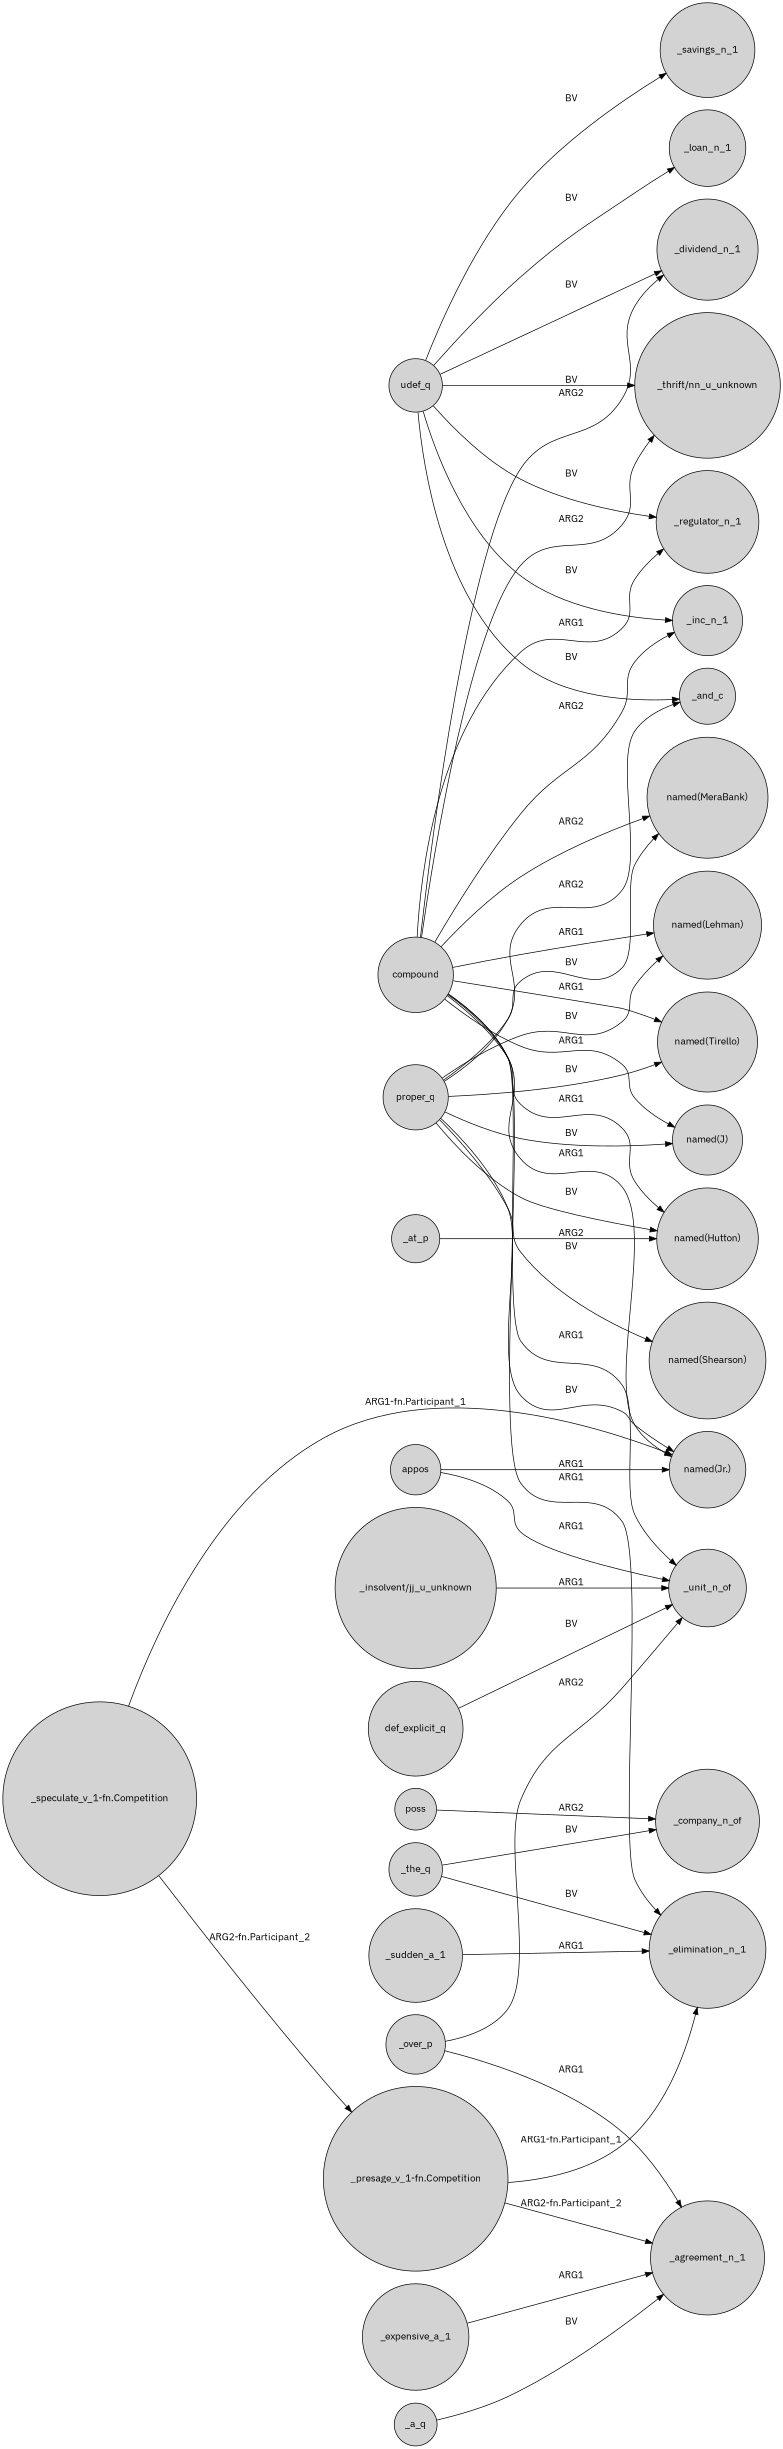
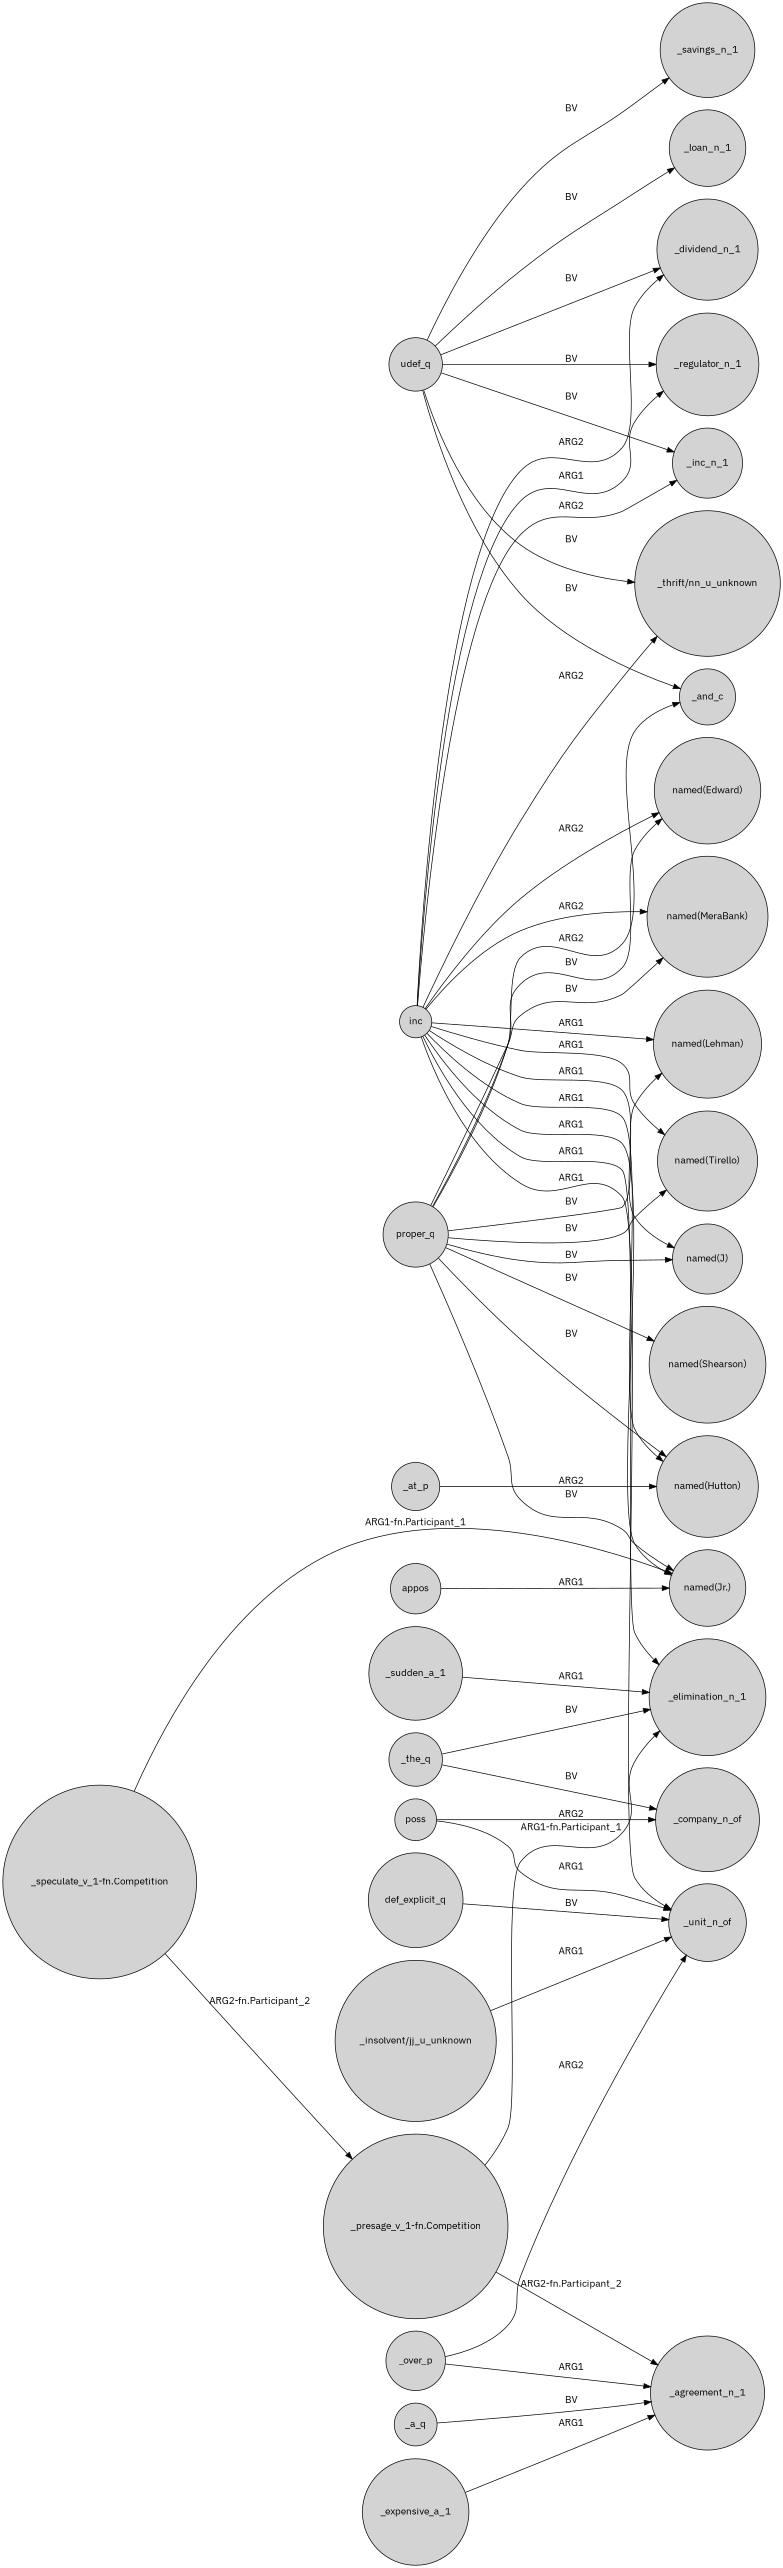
  digraph {
    fontname="IBM Plex Sans"
    rankdir=LR
    node [fontname="IBM Plex Sans" shape=circle style=filled]
    edge [fontname="IBM Plex Sans"]
    udef_q
    _savings_n_1
    _dividend_n_1
    _regulator_n_1
    _loan_n_1
    _and_c
    _inc_n_1
    "_thrift/nn_u_unknown"
-   compound
+   compound [label=inc]
    "named(Hutton)"
    "named(Jr.)"
    "named(J)"
+   "named(Edward)"
    "named(MeraBank)"
    "named(Lehman)"
    _unit_n_of
    _elimination_n_1
    "named(Tirello)"
    appos
    proper_q
    "named(Shearson)"
    _at_p
    _a_q
    _agreement_n_1
    "_presage_v_1-fn.Competition"
    poss
    _company_n_of
    _over_p
    def_explicit_q
    "_insolvent/jj_u_unknown"
    _the_q
    _sudden_a_1
    "_speculate_v_1-fn.Competition"
    _expensive_a_1
    udef_q -> _savings_n_1 [label=BV]
    udef_q -> _dividend_n_1 [label=BV]
    udef_q -> _regulator_n_1 [label=BV]
    udef_q -> _loan_n_1 [label=BV]
    udef_q -> _and_c [label=BV]
    udef_q -> _inc_n_1 [label=BV]
    udef_q -> "_thrift/nn_u_unknown" [label=BV]
    compound -> _dividend_n_1 [label=ARG2]
    compound -> _regulator_n_1 [label=ARG1]
    compound -> _inc_n_1 [label=ARG2]
    compound -> "_thrift/nn_u_unknown" [label=ARG2]
    compound -> "named(Hutton)" [label=ARG1]
    compound -> "named(Jr.)" [label=ARG1]
    compound -> "named(J)" [label=ARG1]
+   compound -> "named(Edward)" [label=ARG2]
    compound -> "named(MeraBank)" [label=ARG2]
    compound -> "named(Lehman)" [label=ARG1]
    compound -> _unit_n_of [label=ARG1]
    compound -> _elimination_n_1 [label=ARG1]
    compound -> "named(Tirello)" [label=ARG1]
    appos -> "named(Jr.)" [label=ARG1]
    proper_q -> _and_c [label=ARG2]
    proper_q -> "named(Hutton)" [label=BV]
    proper_q -> "named(Jr.)" [label=BV]
    proper_q -> "named(J)" [label=BV]
+   proper_q -> "named(Edward)" [label=BV]
    proper_q -> "named(MeraBank)" [label=BV]
    proper_q -> "named(Lehman)" [label=BV]
    proper_q -> "named(Tirello)" [label=BV]
    proper_q -> "named(Shearson)" [label=BV]
    _at_p -> "named(Hutton)" [label=ARG2]
    _a_q -> _agreement_n_1 [label=BV]
    "_presage_v_1-fn.Competition" -> _elimination_n_1 [label="ARG1-fn.Participant_1"]
    "_presage_v_1-fn.Competition" -> _agreement_n_1 [label="ARG2-fn.Participant_2"]
-   appos -> _unit_n_of [label=ARG1]
+   poss -> _unit_n_of [label=ARG1]
    poss -> _company_n_of [label=ARG2]
    _over_p -> _unit_n_of [label=ARG2]
    _over_p -> _agreement_n_1 [label=ARG1]
    def_explicit_q -> _unit_n_of [label=BV]
    "_insolvent/jj_u_unknown" -> _unit_n_of [label=ARG1]
    _the_q -> _elimination_n_1 [label=BV]
    _the_q -> _company_n_of [label=BV]
    _sudden_a_1 -> _elimination_n_1 [label=ARG1]
    "_speculate_v_1-fn.Competition" -> "named(Jr.)" [label="ARG1-fn.Participant_1"]
    "_speculate_v_1-fn.Competition" -> "_presage_v_1-fn.Competition" [label="ARG2-fn.Participant_2"]
    _expensive_a_1 -> _agreement_n_1 [label=ARG1]
  }
